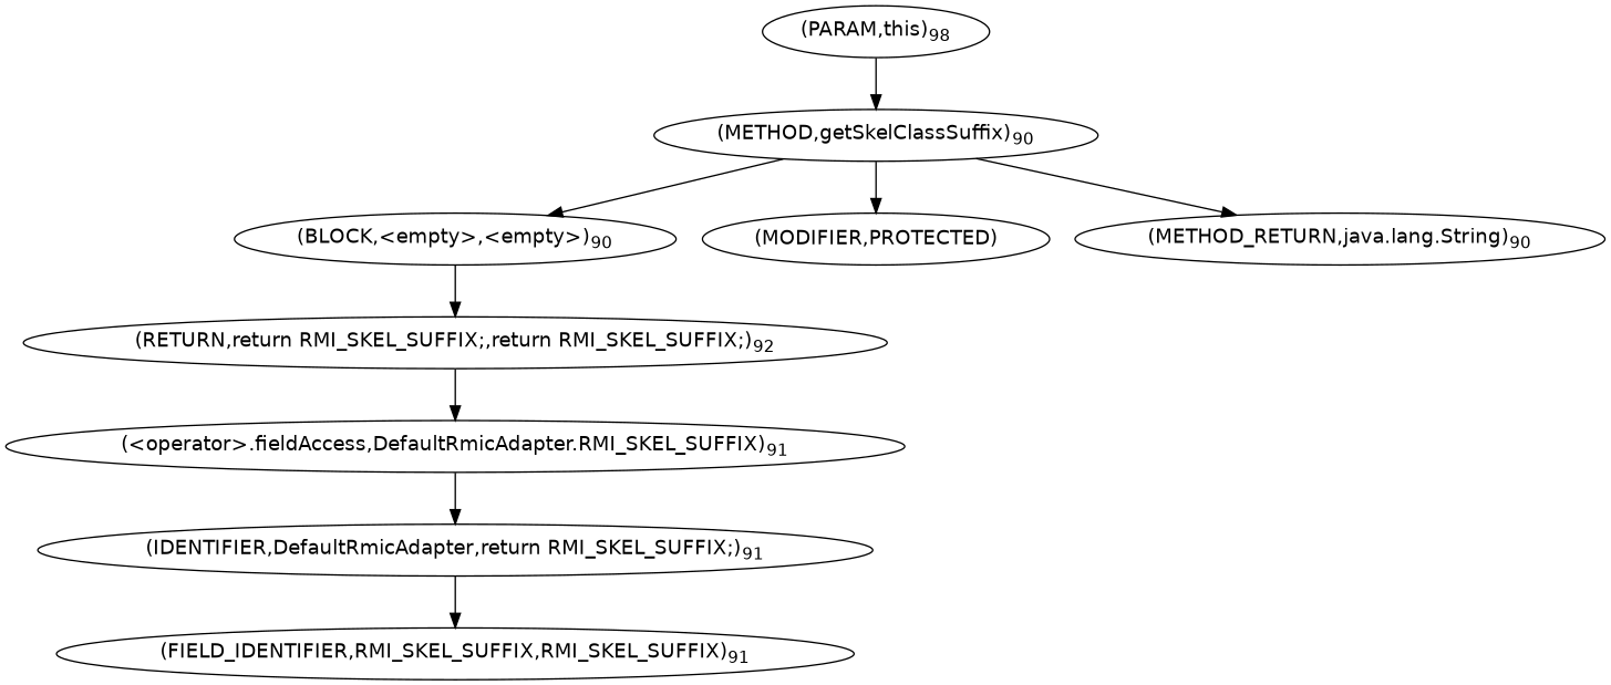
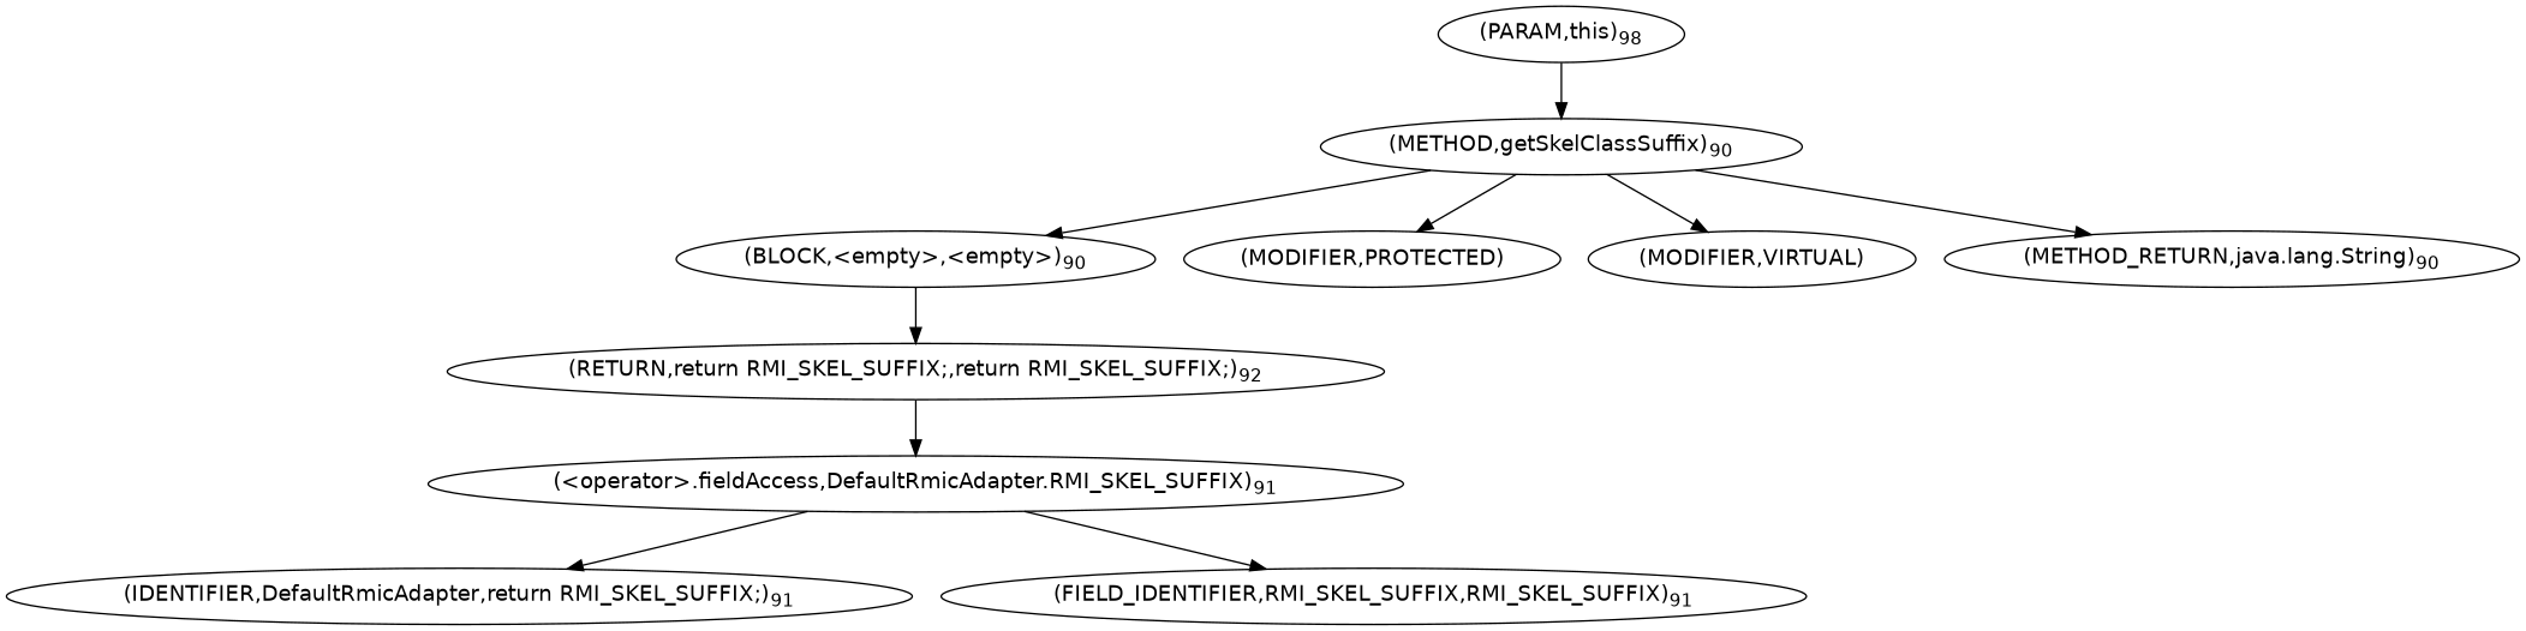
  digraph {
    fontname="DejaVu Sans"
    node [fontname="DejaVu Sans"]
    edge [fontname="DejaVu Sans"]
    n1 [label=<(METHOD,getSkelClassSuffix)<SUB>90</SUB>>]
    n2 [label=<(BLOCK,&lt;empty&gt;,&lt;empty&gt;)<SUB>90</SUB>>]
    n3 [label=<(MODIFIER,PROTECTED)>]
+   n4 [label=<(MODIFIER,VIRTUAL)>]
    n5 [label=<(METHOD_RETURN,java.lang.String)<SUB>90</SUB>>]
    n6 [label=<(PARAM,this)<SUB>98</SUB>>]
    n7 [label=<(RETURN,return RMI_SKEL_SUFFIX;,return RMI_SKEL_SUFFIX;)<SUB>92</SUB>>]
    n8 [label=<(&lt;operator&gt;.fieldAccess,DefaultRmicAdapter.RMI_SKEL_SUFFIX)<SUB>91</SUB>>]
    n9 [label=<(IDENTIFIER,DefaultRmicAdapter,return RMI_SKEL_SUFFIX;)<SUB>91</SUB>>]
    n10 [label=<(FIELD_IDENTIFIER,RMI_SKEL_SUFFIX,RMI_SKEL_SUFFIX)<SUB>91</SUB>>]
    n1 -> n2
    n1 -> n3
+   n1 -> n4
    n1 -> n5
    n2 -> n7
    n6 -> n1
    n7 -> n8
    n8 -> n9
-   n9 -> n10
+   n8 -> n10
  }
